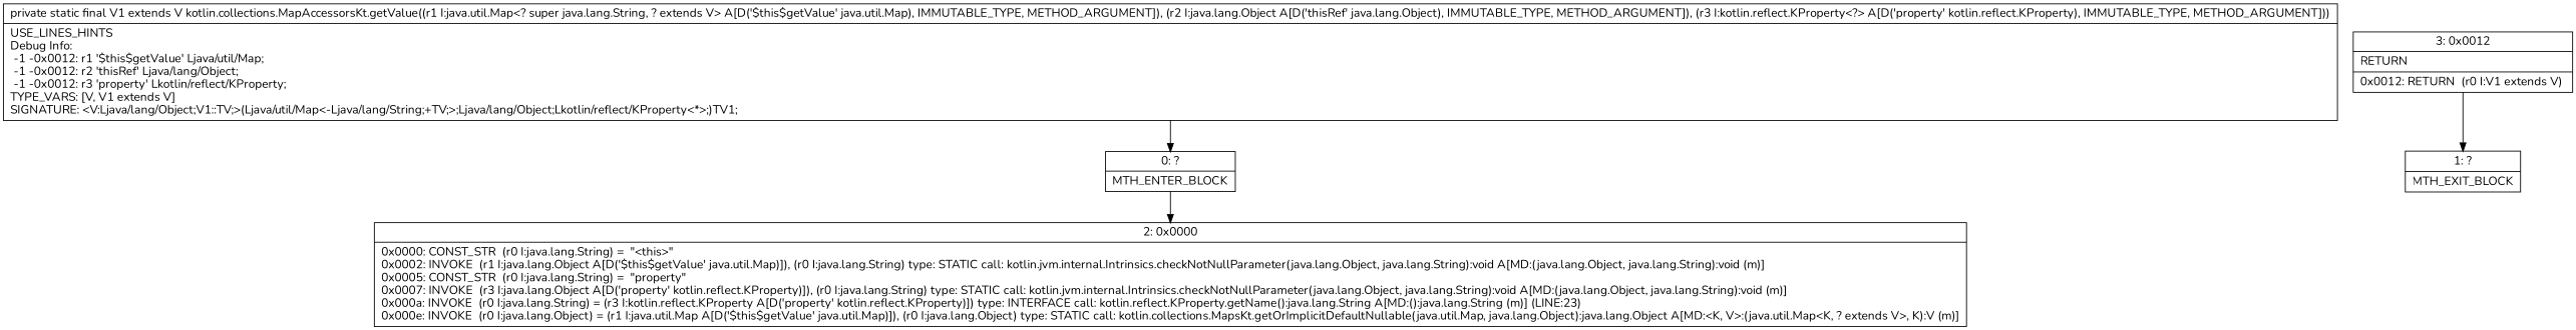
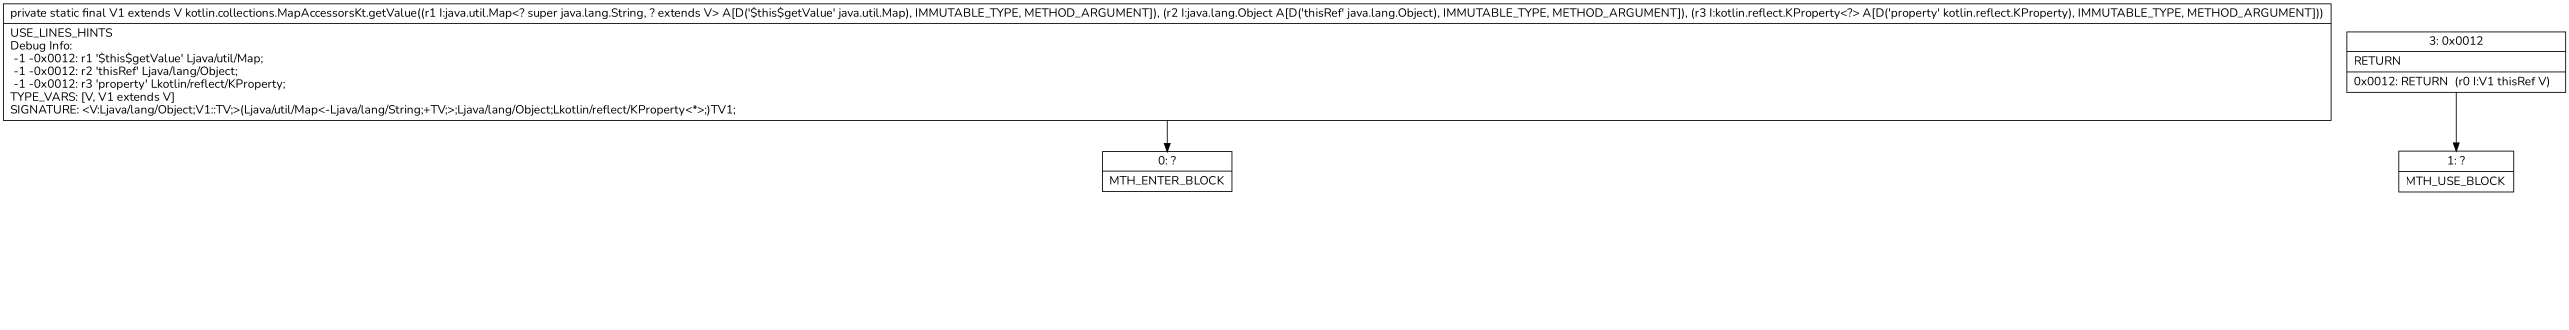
  digraph {
    fontname=Nunito
    node [fontname=Nunito shape=record]
    edge [fontname=Nunito]
    n1 [label="{0\:\ ?|MTH_ENTER_BLOCK\l}"]
-   n2 [label="{2\:\ 0x0000|0x0000: CONST_STR  (r0 I:java.lang.String) =  \"\<this\>\" \l0x0002: INVOKE  (r1 I:java.lang.Object A[D('$this$getValue' java.util.Map)]), (r0 I:java.lang.String) type: STATIC call: kotlin.jvm.internal.Intrinsics.checkNotNullParameter(java.lang.Object, java.lang.String):void A[MD:(java.lang.Object, java.lang.String):void (m)]\l0x0005: CONST_STR  (r0 I:java.lang.String) =  \"property\" \l0x0007: INVOKE  (r3 I:java.lang.Object A[D('property' kotlin.reflect.KProperty)]), (r0 I:java.lang.String) type: STATIC call: kotlin.jvm.internal.Intrinsics.checkNotNullParameter(java.lang.Object, java.lang.String):void A[MD:(java.lang.Object, java.lang.String):void (m)]\l0x000a: INVOKE  (r0 I:java.lang.String) = (r3 I:kotlin.reflect.KProperty A[D('property' kotlin.reflect.KProperty)]) type: INTERFACE call: kotlin.reflect.KProperty.getName():java.lang.String A[MD:():java.lang.String (m)] (LINE:23)\l0x000e: INVOKE  (r0 I:java.lang.Object) = (r1 I:java.util.Map A[D('$this$getValue' java.util.Map)]), (r0 I:java.lang.Object) type: STATIC call: kotlin.collections.MapsKt.getOrImplicitDefaultNullable(java.util.Map, java.lang.Object):java.lang.Object A[MD:\<K, V\>:(java.util.Map\<K, ? extends V\>, K):V (m)]\l}"]
-   n3 [label="{3\:\ 0x0012|RETURN\l|0x0012: RETURN  (r0 I:V1 extends V) \l}"]
-   n4 [label="{1\:\ ?|MTH_EXIT_BLOCK\l}"]
+   n3 [label="{3\:\ 0x0012|RETURN\l|0x0012: RETURN  (r0 I:V1 thisRef V) \l}"]
+   n4 [label="{1\:\ ?|MTH_USE_BLOCK\l}"]
    n5 [label="{private static final V1 extends V kotlin.collections.MapAccessorsKt.getValue((r1 I:java.util.Map\<? super java.lang.String, ? extends V\> A[D('$this$getValue' java.util.Map), IMMUTABLE_TYPE, METHOD_ARGUMENT]), (r2 I:java.lang.Object A[D('thisRef' java.lang.Object), IMMUTABLE_TYPE, METHOD_ARGUMENT]), (r3 I:kotlin.reflect.KProperty\<?\> A[D('property' kotlin.reflect.KProperty), IMMUTABLE_TYPE, METHOD_ARGUMENT]))  | USE_LINES_HINTS\lDebug Info:\l  \-1 \-0x0012: r1 '$this$getValue' Ljava\/util\/Map;\l  \-1 \-0x0012: r2 'thisRef' Ljava\/lang\/Object;\l  \-1 \-0x0012: r3 'property' Lkotlin\/reflect\/KProperty;\lTYPE_VARS: [V, V1 extends V]\lSIGNATURE: \<V:Ljava\/lang\/Object;V1::TV;\>(Ljava\/util\/Map\<\-Ljava\/lang\/String;+TV;\>;Ljava\/lang\/Object;Lkotlin\/reflect\/KProperty\<*\>;)TV1;\l}"]
-   n1 -> n2
    n3 -> n4
    n5 -> n1
  }
